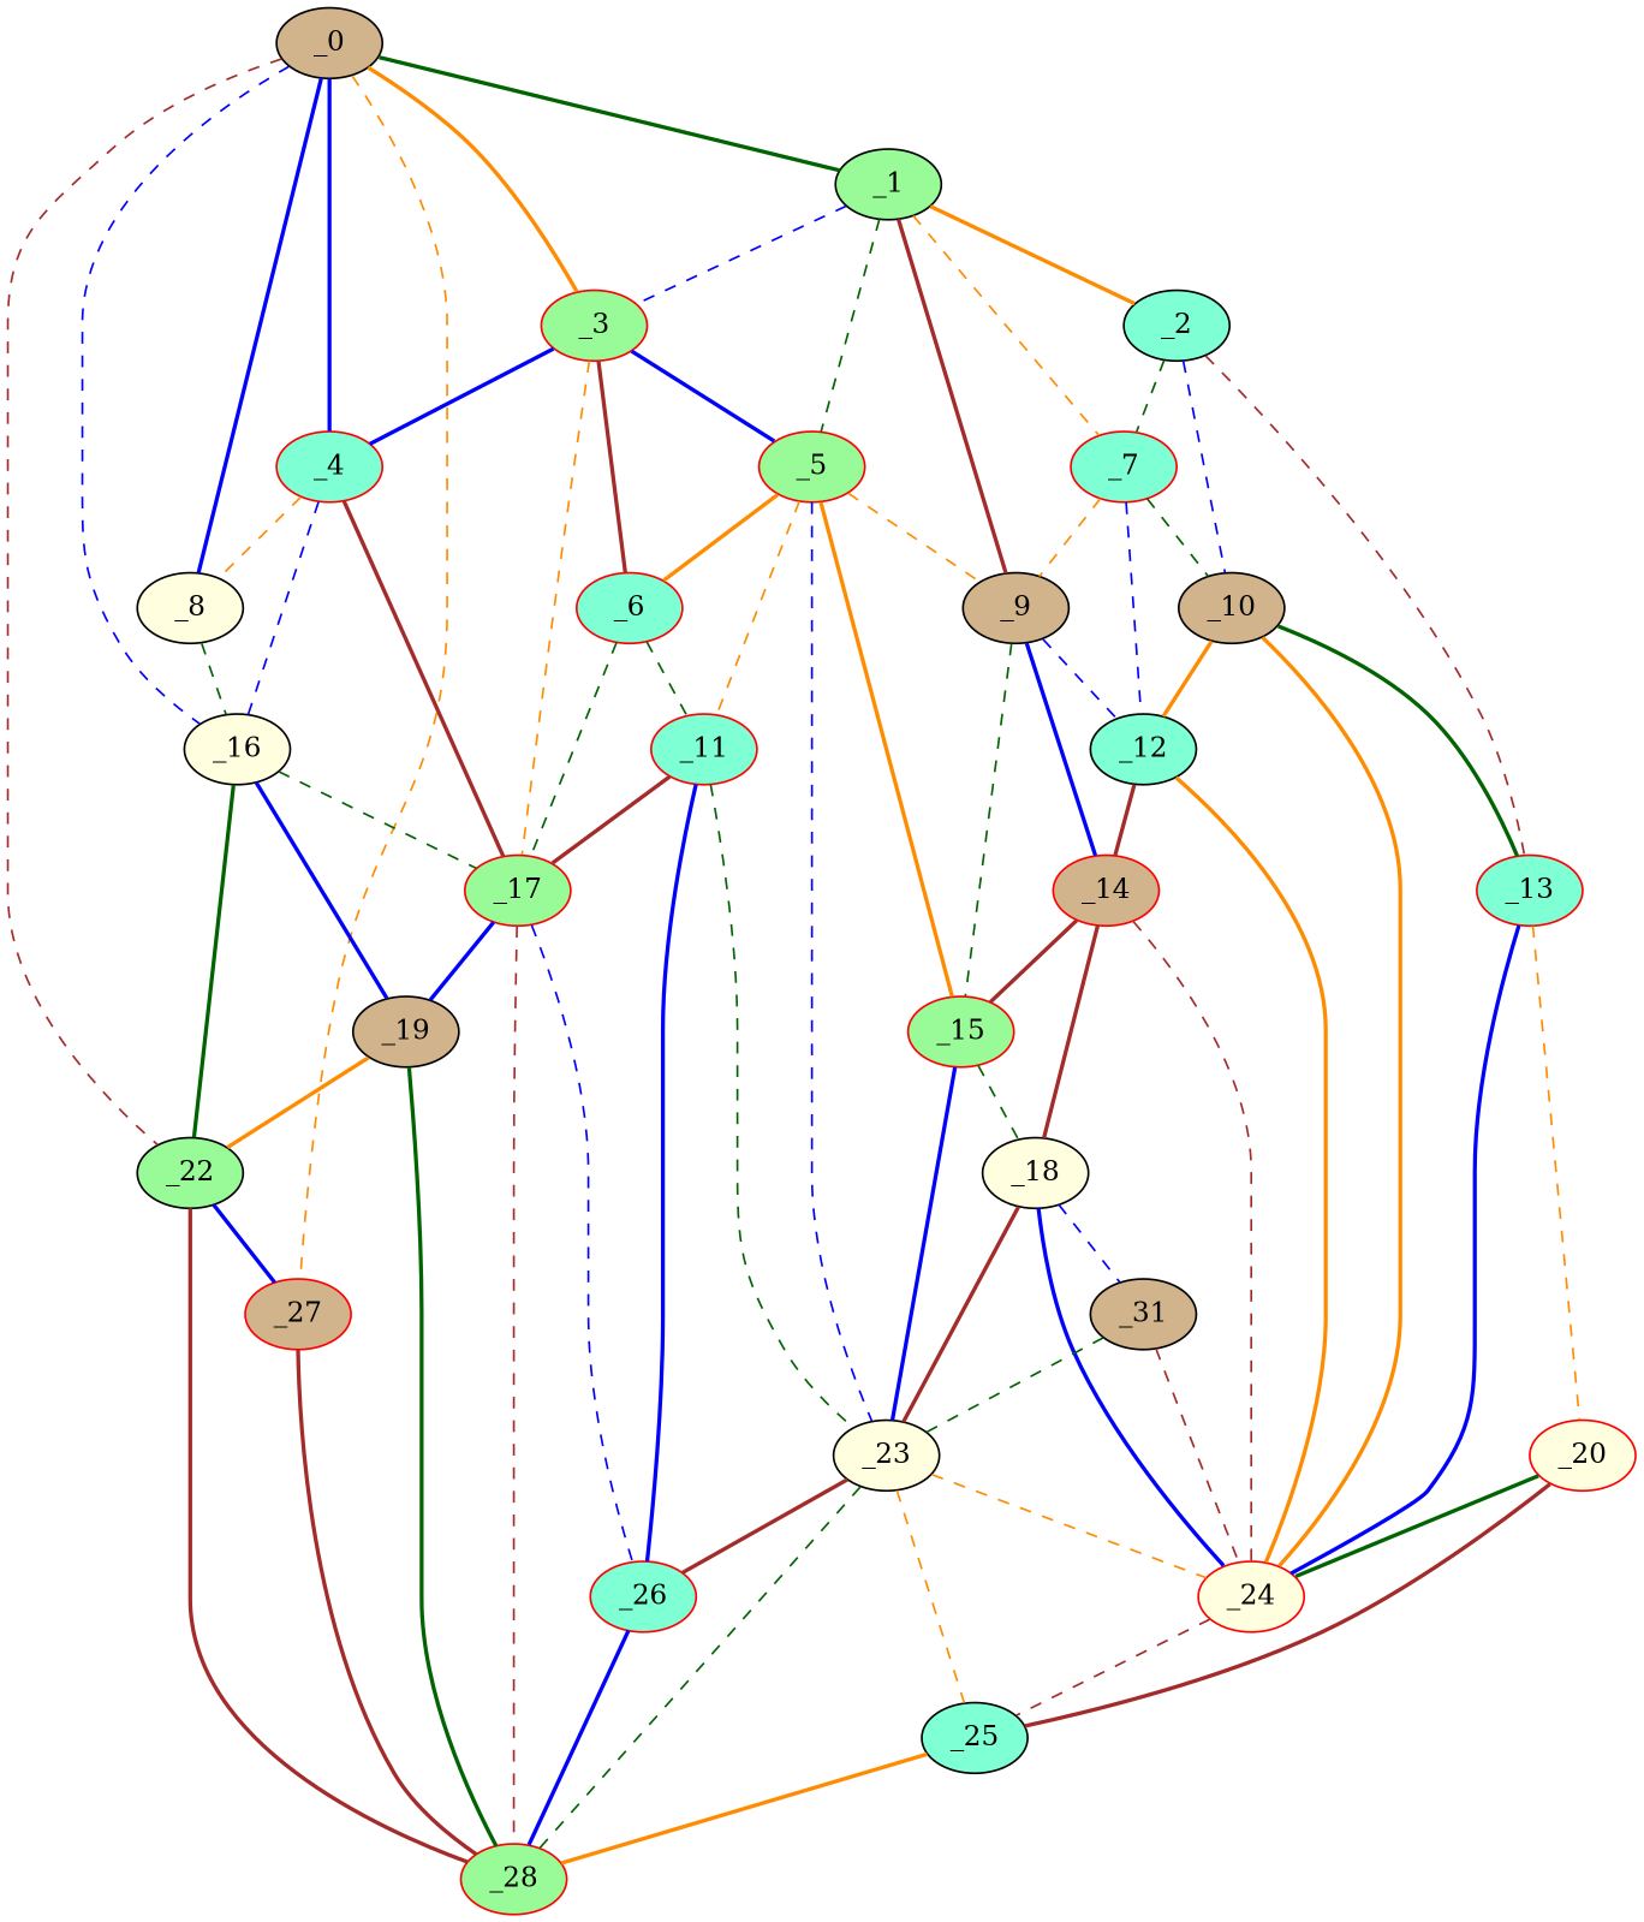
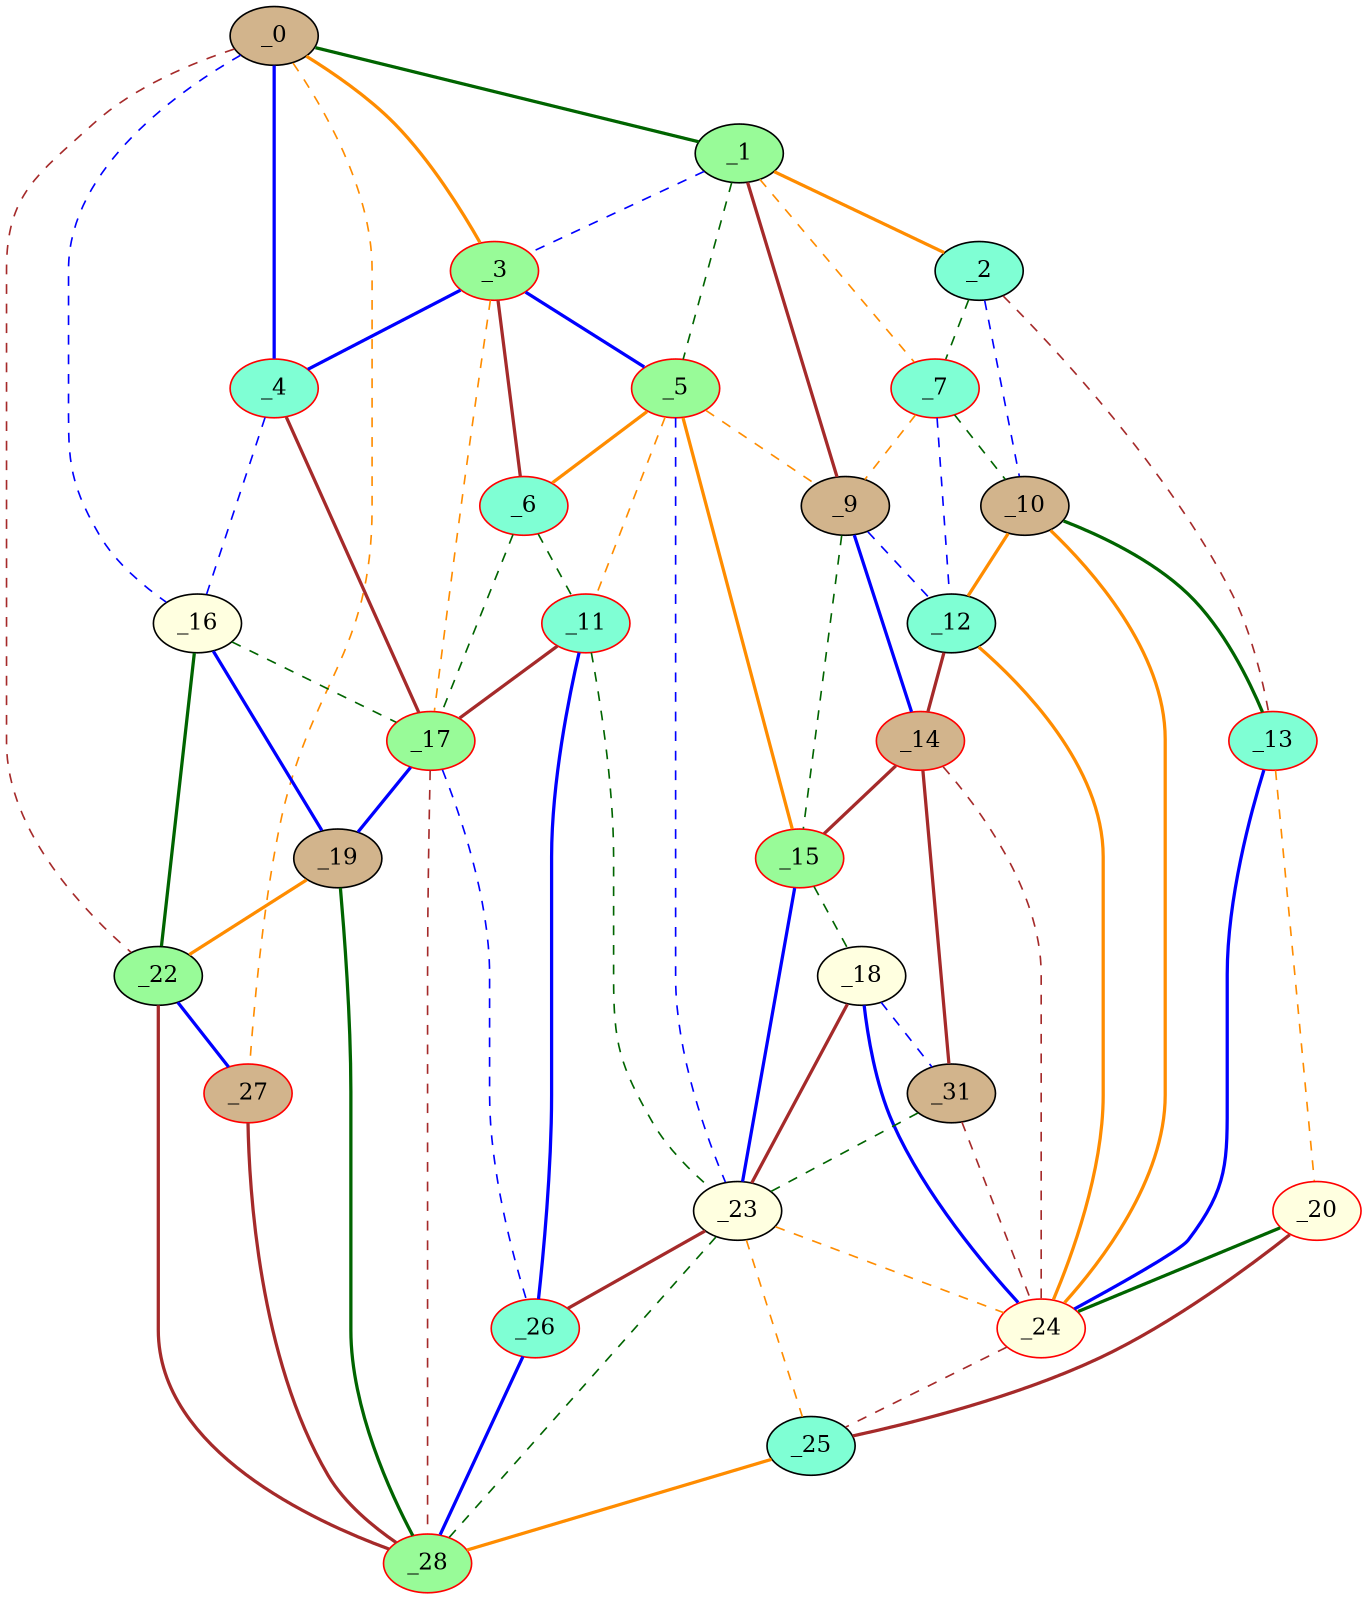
  graph {
    node [color=red fillcolor=aquamarine style=filled x=85 y=7]
    edge [color=blue style=bold valence=2]
    _0 [color=black fillcolor=tan x=42 y=3]
    _1 [color=black fillcolor=palegreen x=42 y=109]
    _3 [fillcolor=palegreen x=48 y=28]
    _4 [x=50 y=23]
-   _8 [color=black fillcolor=lightyellow x=56 y=6]
    _16 [color=black fillcolor=lightyellow x=72]
    _22 [color=black fillcolor=palegreen]
    _27 [fillcolor=tan x=94]
    _2 [color=black x=44 y=119]
    _5 [fillcolor=palegreen x=52 y=66]
    _7 [x=53 y=104]
    _9 [color=black fillcolor=tan x=56 y=82]
    _6 [x=53 y=44]
    _17 [fillcolor=palegreen x=75 y=30]
    _19 [color=black fillcolor=tan x=78 y=9]
    _28 [fillcolor=palegreen x=96 y=22]
    _10 [color=black fillcolor=tan x=62 y=122]
    _13 [x=66 y=125]
    _11 [x=63 y=48]
    _15 [fillcolor=palegreen x=70 y=87]
    _23 [color=black fillcolor=lightyellow y=80]
    _12 [color=black x=64 y=99]
    _14 [fillcolor=tan x=67 y=97]
    _26 [x=90 y=35]
    _24 [fillcolor=lightyellow y=108]
    _20 [fillcolor=lightyellow x=83 y=125]
    _18 [color=black fillcolor=lightyellow x=75 y=96]
    _25 [color=black x=87 y=124]
    n29 [color=black fillcolor=tan label=_31 x=84 y=101]
    _0 -- _1 [color=darkgreen valence=1]
    _0 -- _3 [color=darkorange]
    _0 -- _4
-   _0 -- _8
    _0 -- _16 [style=dashed]
    _0 -- _22 [color=brown style=dashed valence=1]
    _0 -- _27 [color=darkorange style=dashed valence=1]
    _1 -- _3 [style=dashed]
    _1 -- _2 [color=darkorange valence=1]
    _1 -- _5 [color=darkgreen style=dashed valence=1]
    _1 -- _7 [color=darkorange style=dashed valence=1]
    _1 -- _9 [color=brown]
    _3 -- _4
    _3 -- _5
    _3 -- _6 [color=brown]
    _3 -- _17 [color=darkorange style=dashed]
-   _4 -- _8 [color=darkorange style=dashed]
    _4 -- _16 [style=dashed]
    _4 -- _17 [color=brown valence=1]
-   _8 -- _16 [color=darkgreen style=dashed valence=1]
    _16 -- _22 [color=darkgreen]
    _16 -- _17 [color=darkgreen style=dashed]
    _16 -- _19 [valence=1]
    _22 -- _27
    _22 -- _28 [color=brown]
    _27 -- _28 [color=brown valence=1]
    _2 -- _7 [color=darkgreen style=dashed]
    _2 -- _10 [style=dashed]
    _2 -- _13 [color=brown style=dashed valence=1]
    _5 -- _9 [color=darkorange style=dashed valence=1]
    _5 -- _6 [color=darkorange]
    _5 -- _11 [color=darkorange style=dashed valence=1]
    _5 -- _15 [color=darkorange]
    _5 -- _23 [style=dashed]
    _7 -- _9 [color=darkorange style=dashed]
    _7 -- _10 [color=darkgreen style=dashed]
    _7 -- _12 [style=dashed]
    _9 -- _15 [color=darkgreen style=dashed]
    _9 -- _12 [style=dashed valence=1]
    _9 -- _14
    _6 -- _17 [color=darkgreen style=dashed]
    _6 -- _11 [color=darkgreen style=dashed]
    _17 -- _19
    _17 -- _28 [color=brown style=dashed]
    _17 -- _26 [style=dashed valence=1]
    _19 -- _22 [color=darkorange]
    _19 -- _28 [color=darkgreen valence=1]
    _10 -- _13 [color=darkgreen]
    _10 -- _12 [color=darkorange]
    _10 -- _24 [color=darkorange valence=1]
    _13 -- _24 [valence=1]
    _13 -- _20 [color=darkorange style=dashed valence=1]
    _11 -- _17 [color=brown]
    _11 -- _23 [color=darkgreen style=dashed]
    _11 -- _26
    _15 -- _23 [valence=1]
    _15 -- _18 [color=darkgreen style=dashed]
    _23 -- _28 [color=darkgreen style=dashed valence=1]
    _23 -- _26 [color=brown valence=1]
    _23 -- _24 [color=darkorange style=dashed valence=1]
    _23 -- _25 [color=darkorange style=dashed]
    _12 -- _14 [color=brown]
    _12 -- _24 [color=darkorange]
    _14 -- _15 [color=brown]
    _14 -- _24 [color=brown style=dashed valence=1]
-   _14 -- _18 [color=brown]
+   _14 -- n29 [color=brown]
    _26 -- _28
    _24 -- _25 [color=brown style=dashed]
    _20 -- _24 [color=darkgreen]
    _20 -- _25 [color=brown valence=1]
    _18 -- _23 [color=brown valence=1]
    _18 -- _24 [valence=1]
    _18 -- n29 [style=dashed valence=1]
    _25 -- _28 [color=darkorange valence=1]
    n29 -- _23 [color=darkgreen style=dashed]
    n29 -- _24 [color=brown style=dashed]
  }
